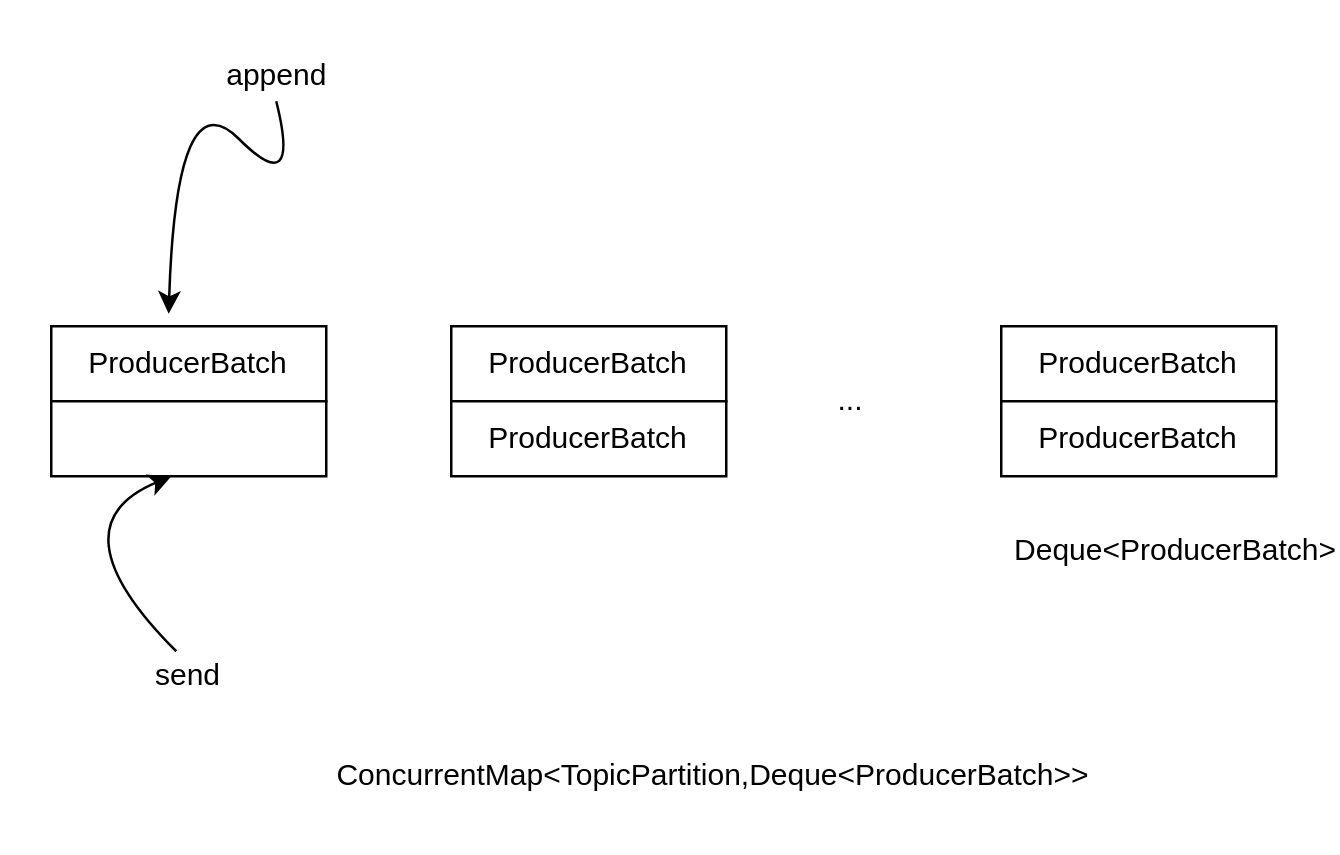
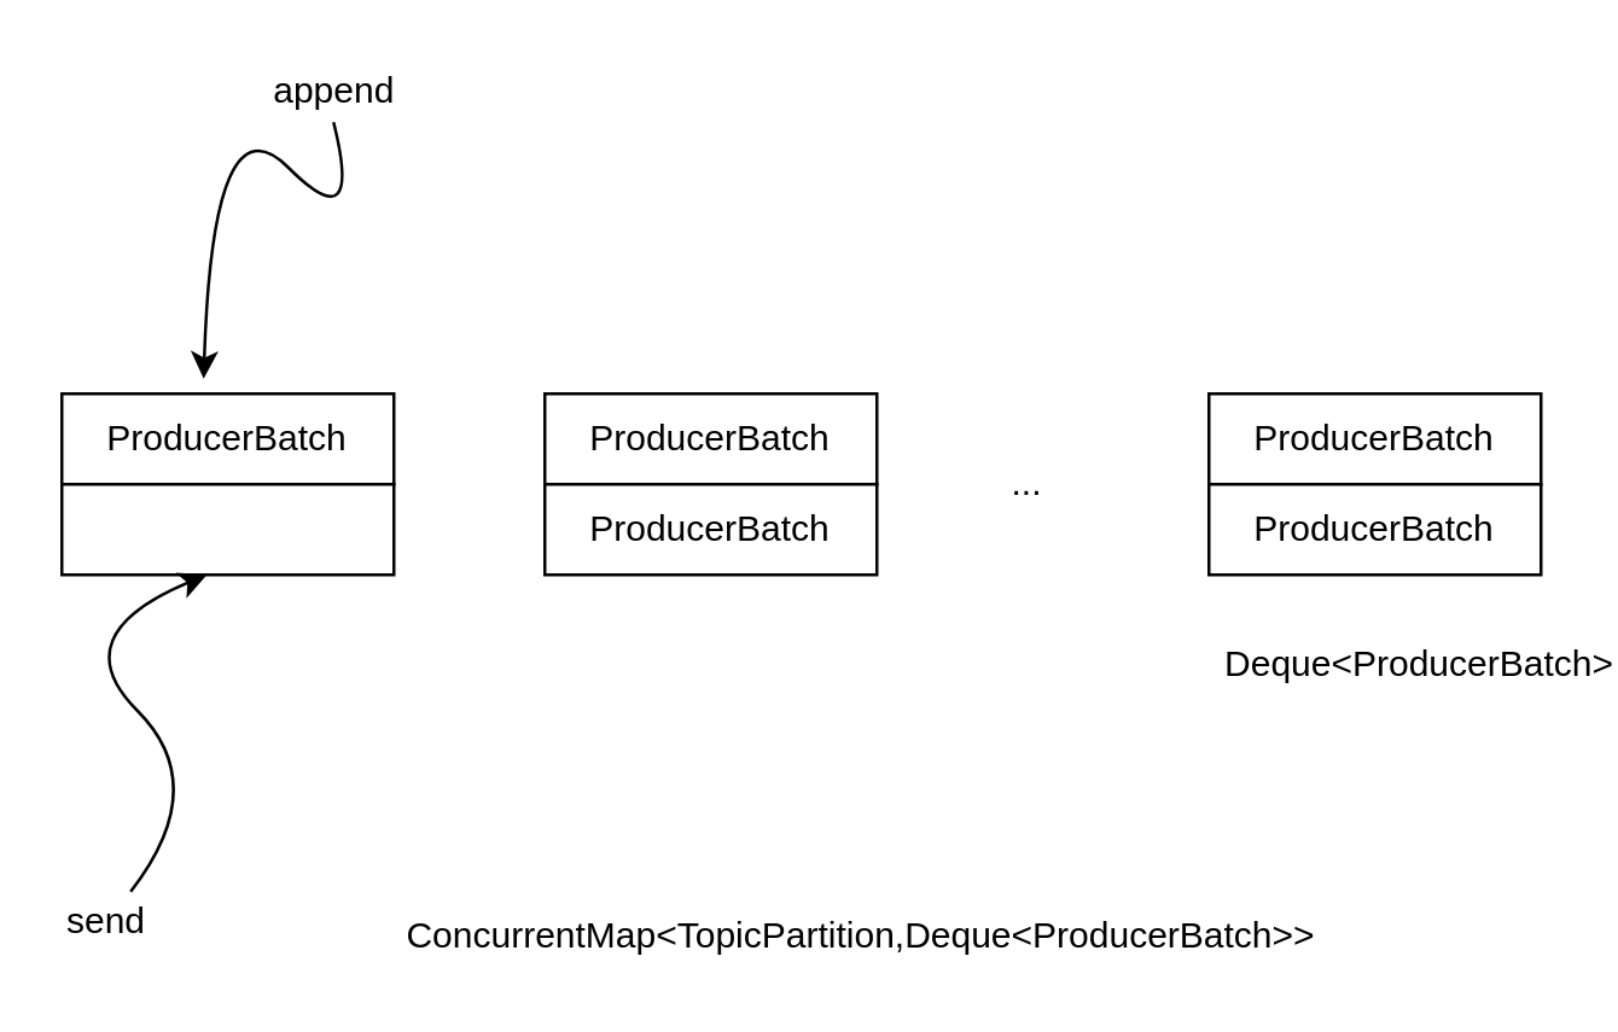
  <mxCell id="0" />
  <mxCell id="1" parent="0" />
  <mxCell id="2" value="&lt;span&gt;ProducerBatch&lt;/span&gt;" style="rounded=0;whiteSpace=wrap;html=1;" vertex="1" parent="1"><mxGeometry x="20" y="130" width="110" height="30" as="geometry" /></mxCell>
  <mxCell id="3" value="" style="rounded=0;whiteSpace=wrap;html=1;" vertex="1" parent="1"><mxGeometry x="20" y="160" width="110" height="30" as="geometry" /></mxCell>
  <mxCell id="4" value="&lt;span&gt;ProducerBatch&lt;/span&gt;" style="rounded=0;whiteSpace=wrap;html=1;" vertex="1" parent="1"><mxGeometry x="180" y="130" width="110" height="30" as="geometry" /></mxCell>
  <mxCell id="5" value="&lt;span&gt;ProducerBatch&lt;/span&gt;" style="rounded=0;whiteSpace=wrap;html=1;" vertex="1" parent="1"><mxGeometry x="180" y="160" width="110" height="30" as="geometry" /></mxCell>
  <mxCell id="6" value="&lt;span&gt;ProducerBatch&lt;/span&gt;" style="rounded=0;whiteSpace=wrap;html=1;" vertex="1" parent="1"><mxGeometry x="400" y="130" width="110" height="30" as="geometry" /></mxCell>
  <mxCell id="7" value="&lt;span&gt;ProducerBatch&lt;/span&gt;" style="rounded=0;whiteSpace=wrap;html=1;" vertex="1" parent="1"><mxGeometry x="400" y="160" width="110" height="30" as="geometry" /></mxCell>
  <mxCell id="8" value="Deque&amp;lt;ProducerBatch&amp;gt;" style="text;html=1;strokeColor=none;fillColor=none;align=center;verticalAlign=middle;whiteSpace=wrap;rounded=0;" vertex="1" parent="1"><mxGeometry x="450" y="210" width="40" height="20" as="geometry" /></mxCell>
  <mxCell id="9" value="" style="curved=1;endArrow=classic;html=1;entryX=0.427;entryY=-0.167;entryDx=0;entryDy=0;entryPerimeter=0;" edge="1" parent="1" target="2"><mxGeometry width="50" height="50" relative="1" as="geometry"><mxPoint x="110" y="40" as="sourcePoint" /><mxPoint x="120" y="30" as="targetPoint" /><Array as="points"><mxPoint x="120" y="80" /><mxPoint x="70" y="30" /></Array></mxGeometry></mxCell>
  <mxCell id="10" value="append" style="text;html=1;align=center;verticalAlign=middle;resizable=0;points=[];autosize=1;" vertex="1" parent="1"><mxGeometry x="80" y="20" width="60" height="20" as="geometry" /></mxCell>
  <mxCell id="11" value="" style="curved=1;endArrow=classic;html=1;" edge="1" parent="1" source="12"><mxGeometry width="50" height="50" relative="1" as="geometry"><mxPoint x="75" y="270" as="sourcePoint" /><mxPoint x="68" y="190" as="targetPoint" /><Array as="points"><mxPoint x="70" y="260" /><mxPoint x="20" y="210" /></Array></mxGeometry></mxCell>
- <mxCell id="12" value="send" style="text;html=1;strokeColor=none;fillColor=none;align=center;verticalAlign=middle;whiteSpace=wrap;rounded=0;" vertex="1" parent="1"><mxGeometry x="55" y="260" width="40" height="20" as="geometry" /></mxCell>
+ <mxCell id="12" value="send" style="text;html=1;strokeColor=none;fillColor=none;align=center;verticalAlign=middle;whiteSpace=wrap;rounded=0;" vertex="1" parent="1"><mxGeometry x="15" y="295" width="40" height="20" as="geometry" /></mxCell>
  <mxCell id="13" value="..." style="text;html=1;strokeColor=none;fillColor=none;align=center;verticalAlign=middle;whiteSpace=wrap;rounded=0;" vertex="1" parent="1"><mxGeometry x="320" y="150" width="40" height="20" as="geometry" /></mxCell>
  <mxCell id="14" value="ConcurrentMap&amp;lt;TopicPartition,Deque&amp;lt;ProducerBatch&amp;gt;&amp;gt;" style="text;html=1;strokeColor=none;fillColor=none;align=center;verticalAlign=middle;whiteSpace=wrap;rounded=0;" vertex="1" parent="1"><mxGeometry x="265" y="300" width="40" height="20" as="geometry" /></mxCell>
